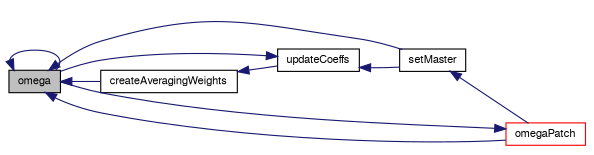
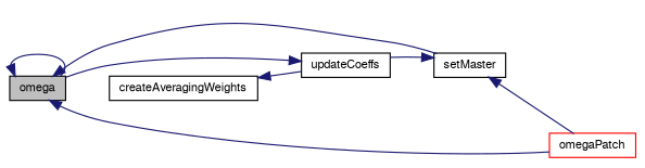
  digraph {
    rankdir=LR
    node [color=black fontname=FreeSans fontsize=10 shape=record]
    edge [color=midnightblue dir=back fontname=FreeSans fontsize=10 labelfontname=FreeSans labelfontsize=10 style=solid]
    n1 [fillcolor=grey75 fontcolor=black height=0.2 label=omega style=filled width=0.4]
    n2 [height=0.2 label=createAveragingWeights width=0.4]
    n3 [color=red height=0.2 label=omegaPatch width=0.4]
    n4 [height=0.2 label=setMaster width=0.4]
    n5 [height=0.2 label=updateCoeffs width=0.4]
    n1 -> n1
-   n1 -> n2
    n1 -> n3
    n1 -> n4
    n2 -> n5
-   n3 -> n1
    n4 -> n3
-   n5 -> n4
+   n4 -> n5
    n5 -> n1
  }
